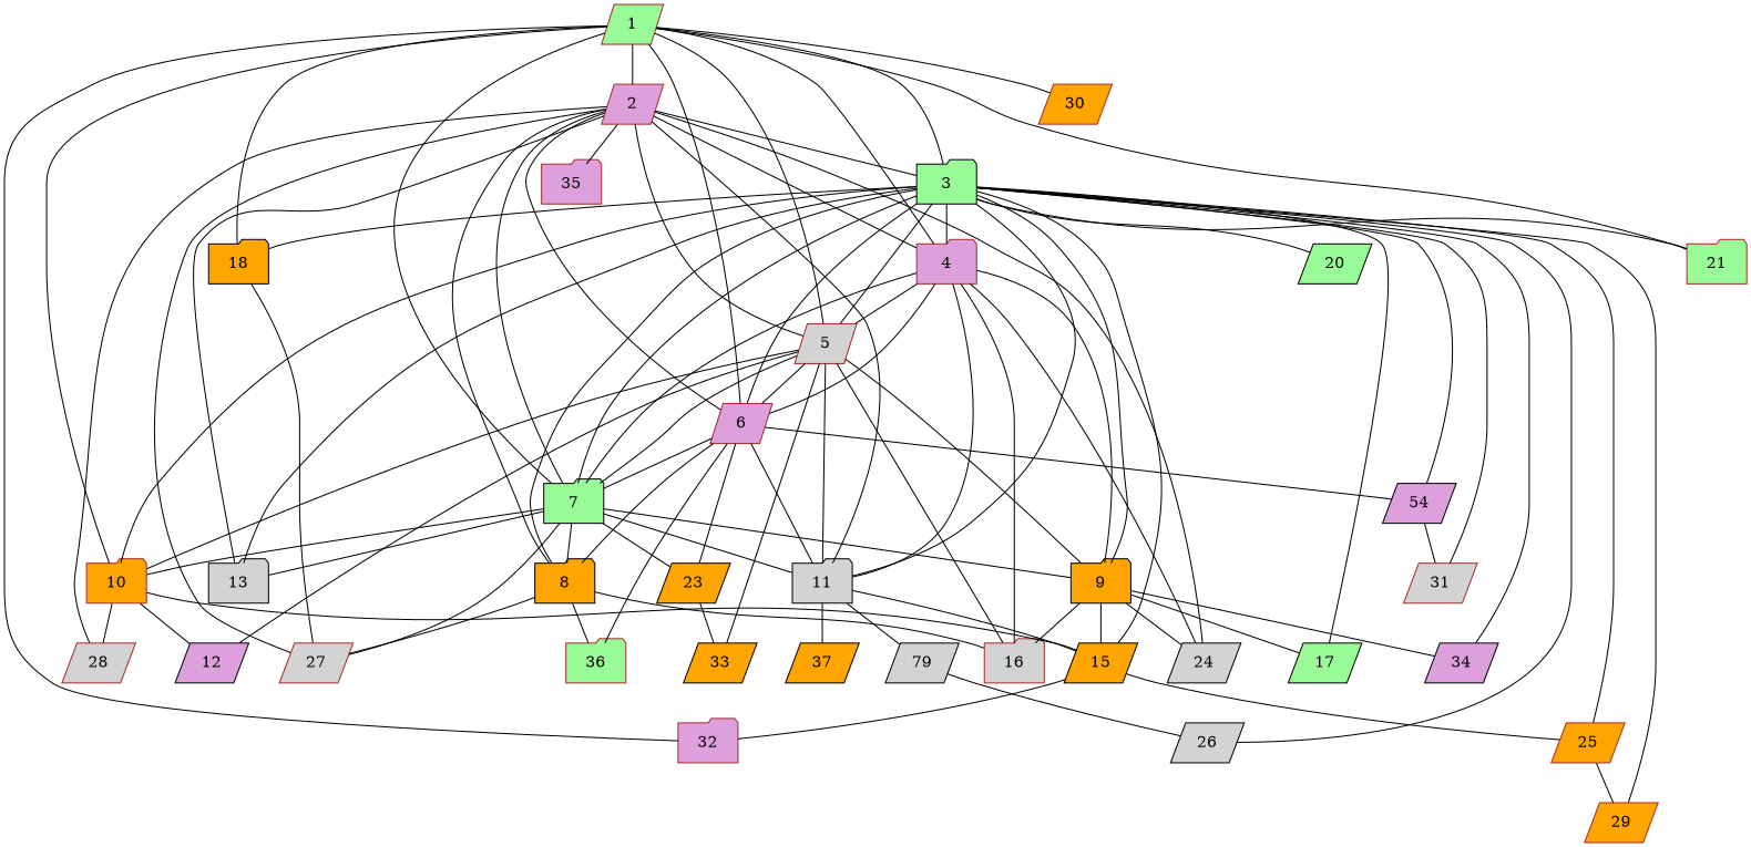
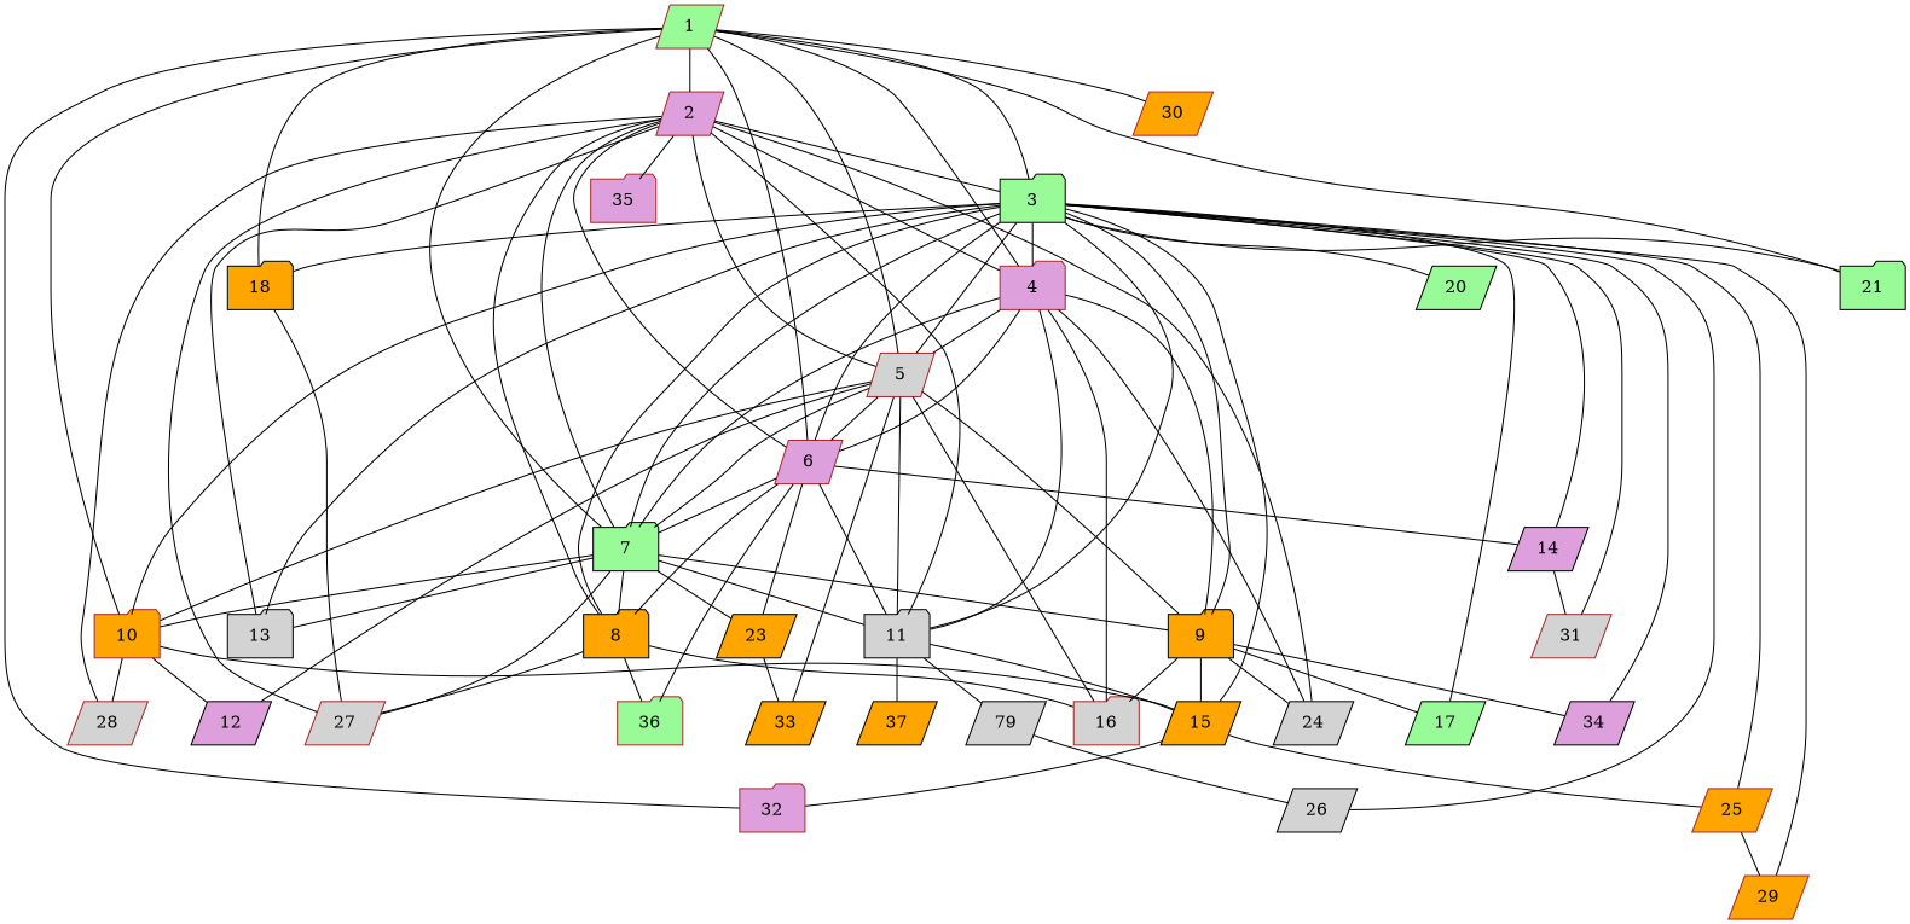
  graph {
    node [color=black fillcolor=orange shape=parallelogram style=filled]
    edge [weight=1.0]
    1 [color=brown fillcolor=palegreen]
    2 [color=brown fillcolor=plum]
    3 [fillcolor=palegreen shape=folder]
    4 [color=brown fillcolor=plum shape=folder]
    5 [color=brown fillcolor=lightgrey]
    6 [color=brown fillcolor=plum]
    7 [fillcolor=palegreen shape=folder]
    10 [color=brown shape=folder]
    18 [shape=folder]
-   21 [color=brown fillcolor=palegreen shape=folder]
+   21 [fillcolor=palegreen shape=folder]
    30 [color=brown]
    32 [color=brown fillcolor=plum shape=folder]
    8 [shape=folder]
    11 [fillcolor=lightgrey shape=folder]
    13 [fillcolor=lightgrey shape=folder]
    24 [fillcolor=lightgrey]
    27 [color=brown fillcolor=lightgrey]
    28 [color=brown fillcolor=lightgrey]
    35 [color=brown fillcolor=plum shape=folder]
    9 [shape=folder]
-   14 [fillcolor=plum label=54]
+   14 [fillcolor=plum]
    15
    17 [fillcolor=palegreen]
    20 [fillcolor=palegreen]
    25 [color=brown]
    26 [fillcolor=lightgrey]
    29 [color=brown]
    31 [color=brown fillcolor=lightgrey]
    34 [fillcolor=plum]
    16 [color=brown fillcolor=lightgrey shape=folder]
    12 [fillcolor=plum]
    33
    23
    36 [color=brown fillcolor=palegreen shape=folder]
    n35 [fillcolor=lightgrey label=79]
    37
    1 -- 2 [weight=2.0]
    1 -- 3 [weight=2.0]
    1 -- 4
    1 -- 5
    1 -- 6
    1 -- 7 [weight=3.0]
    1 -- 10
    1 -- 18
    1 -- 21
    1 -- 30
    1 -- 32
    2 -- 3 [weight=4.0]
    2 -- 4 [weight=3.0]
    2 -- 5 [weight=2.0]
    2 -- 6 [weight=2.0]
    2 -- 7 [weight=4.0]
    2 -- 8
    2 -- 11 [weight=2.0]
    2 -- 13
    2 -- 24
    2 -- 27
    2 -- 28
    2 -- 35
    3 -- 4 [weight=2.0]
    3 -- 5 [weight=2.0]
    3 -- 6 [weight=3.0]
    3 -- 7 [weight=4.0]
    3 -- 10 [weight=2.0]
    3 -- 18
    3 -- 21
    3 -- 8
    3 -- 11 [weight=2.0]
    3 -- 13
    3 -- 9
    3 -- 14
    3 -- 15
    3 -- 17
    3 -- 20
    3 -- 25
    3 -- 26
    3 -- 29
    3 -- 31
    3 -- 34
    4 -- 5
    4 -- 6
    4 -- 7 [weight=2.0]
    4 -- 11
    4 -- 24
    4 -- 9
    4 -- 16 [weight=4.0]
    5 -- 6
    5 -- 7 [weight=3.0]
    5 -- 10
    5 -- 11
    5 -- 9
    5 -- 16
    5 -- 12
    5 -- 33
    6 -- 7 [weight=2.0]
    6 -- 8 [weight=2.0]
    6 -- 11
    6 -- 14
    6 -- 23
    6 -- 36
    7 -- 10
    7 -- 8
    7 -- 11 [weight=11.0]
    7 -- 13
    7 -- 27
    7 -- 9
    7 -- 23 [weight=2.0]
    10 -- 28
    10 -- 15
    10 -- 12
    18 -- 27
    8 -- 27
    8 -- 16
    8 -- 36
    11 -- 15
    11 -- n35
    11 -- 37 [weight=2.0]
    9 -- 24
    9 -- 15
    9 -- 17
    9 -- 34
    9 -- 16 [weight=2.0]
    14 -- 31
    15 -- 32
    15 -- 25
    25 -- 29
    23 -- 33
    n35 -- 26
  }
